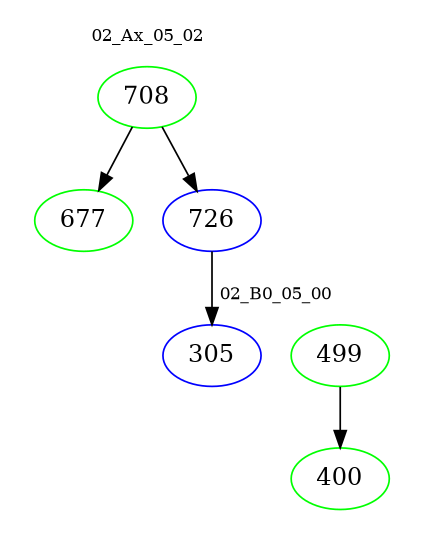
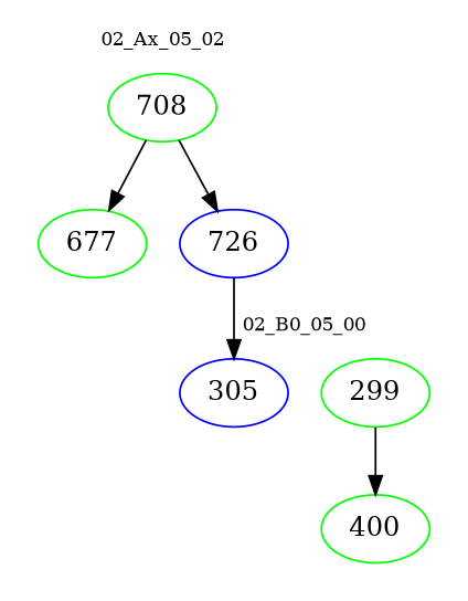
  digraph {
    node [color=green]
    edge [color=black]
    n1 [label=708]
    n2 [label=677]
    n3 [color=blue label=726]
-   n4 [label=499]
+   n4 [label=299]
    n5 [label=400]
    n6 [color=blue label=305]
    subgraph cluster_1 {
      color=white
      fontsize=10
      label="02_Ax_05_02"
      n1
      n2
      n3
    }
    subgraph cluster_2 {
      color=white
      fontsize=10
      label="02_B0_05_00"
      n4
      n5
      n6
    }
    n1 -> n2
    n1 -> n3
    n3 -> n6
    n4 -> n5
  }
